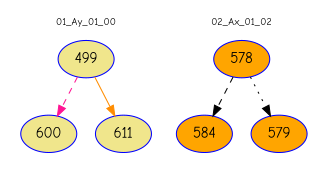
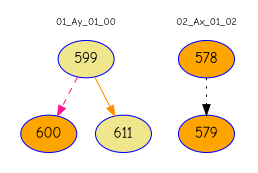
  digraph {
    fontname="Comic Neue"
    node [color=blue fillcolor=khaki fontname="Comic Neue" style=filled]
    edge [color=black fontname="Comic Neue" style=dashed]
-   n1 [label=499]
-   n2 [label=600]
+   n1 [label=599]
+   n2 [fillcolor=orange label=600]
    n3 [label=611]
    n4 [fillcolor=orange label=578]
-   n5 [fillcolor=orange label=584]
    n6 [fillcolor=orange label=579]
    subgraph cluster_1 {
      color=white
      fontsize=10
      label="01_Ay_01_00"
      n1
      n2
      n3
    }
    subgraph cluster_2 {
      color=white
      fontsize=10
      label="02_Ax_01_02"
      n4
-     n5
      n6
    }
    n1 -> n2 [color=deeppink]
    n1 -> n3 [color=darkorange style=solid]
-   n4 -> n5
    n4 -> n6 [style=dotted]
  }
